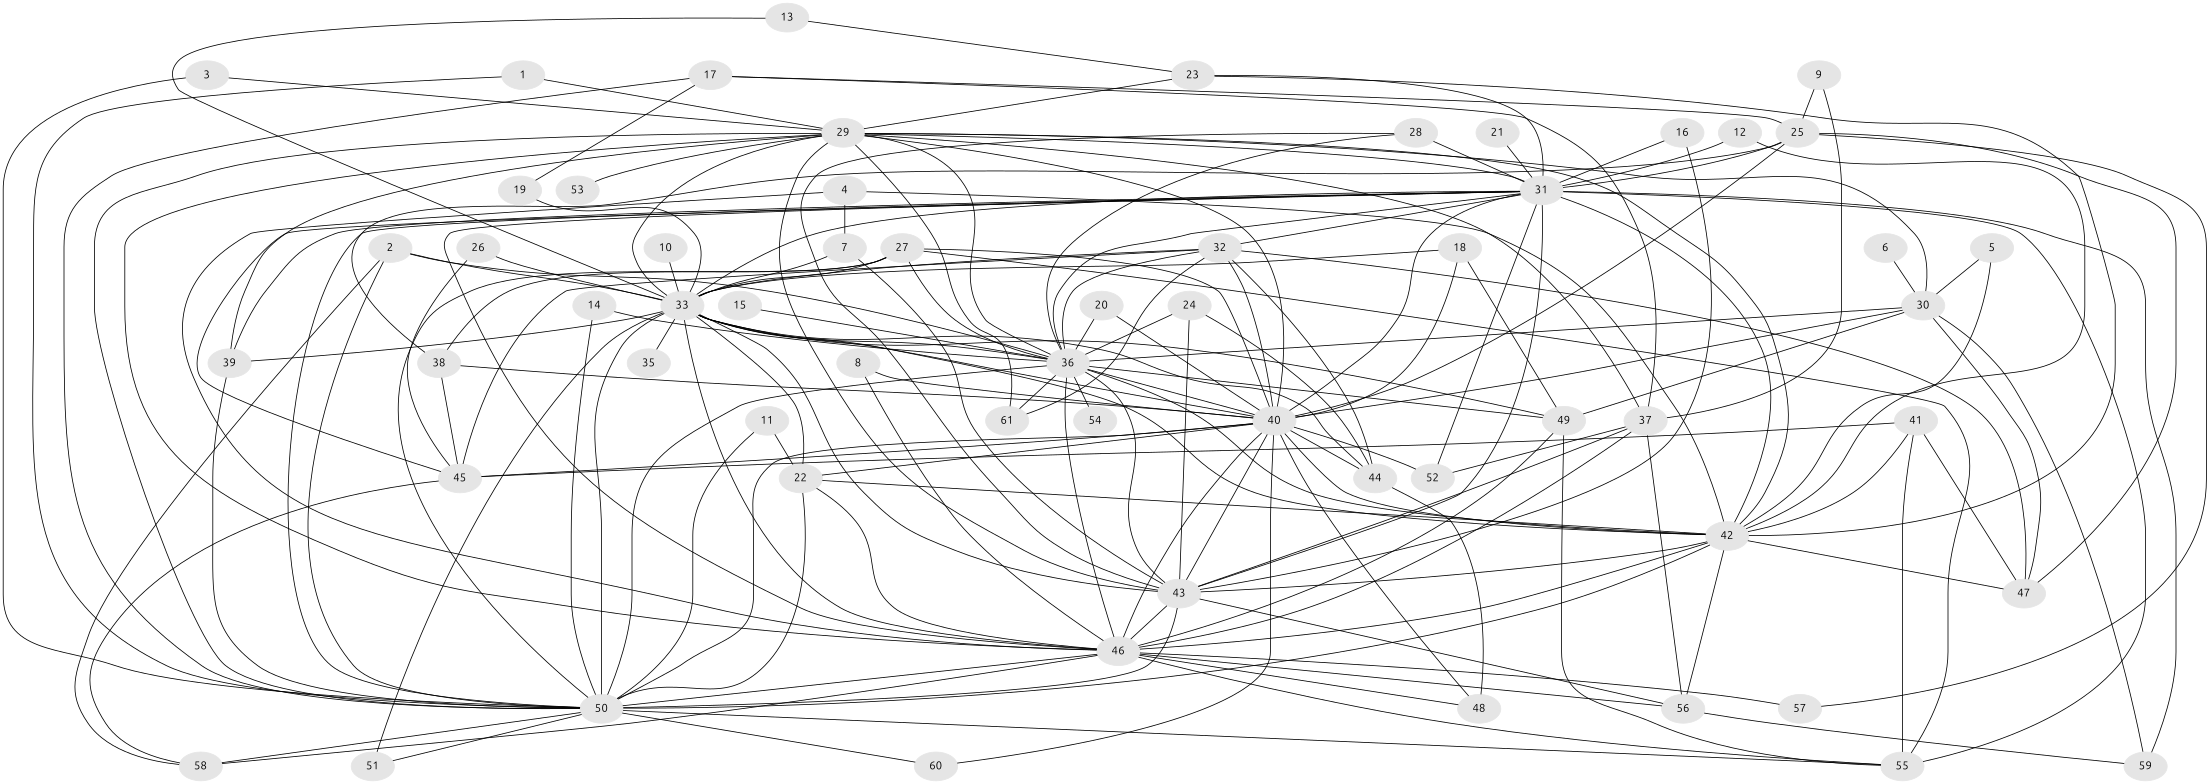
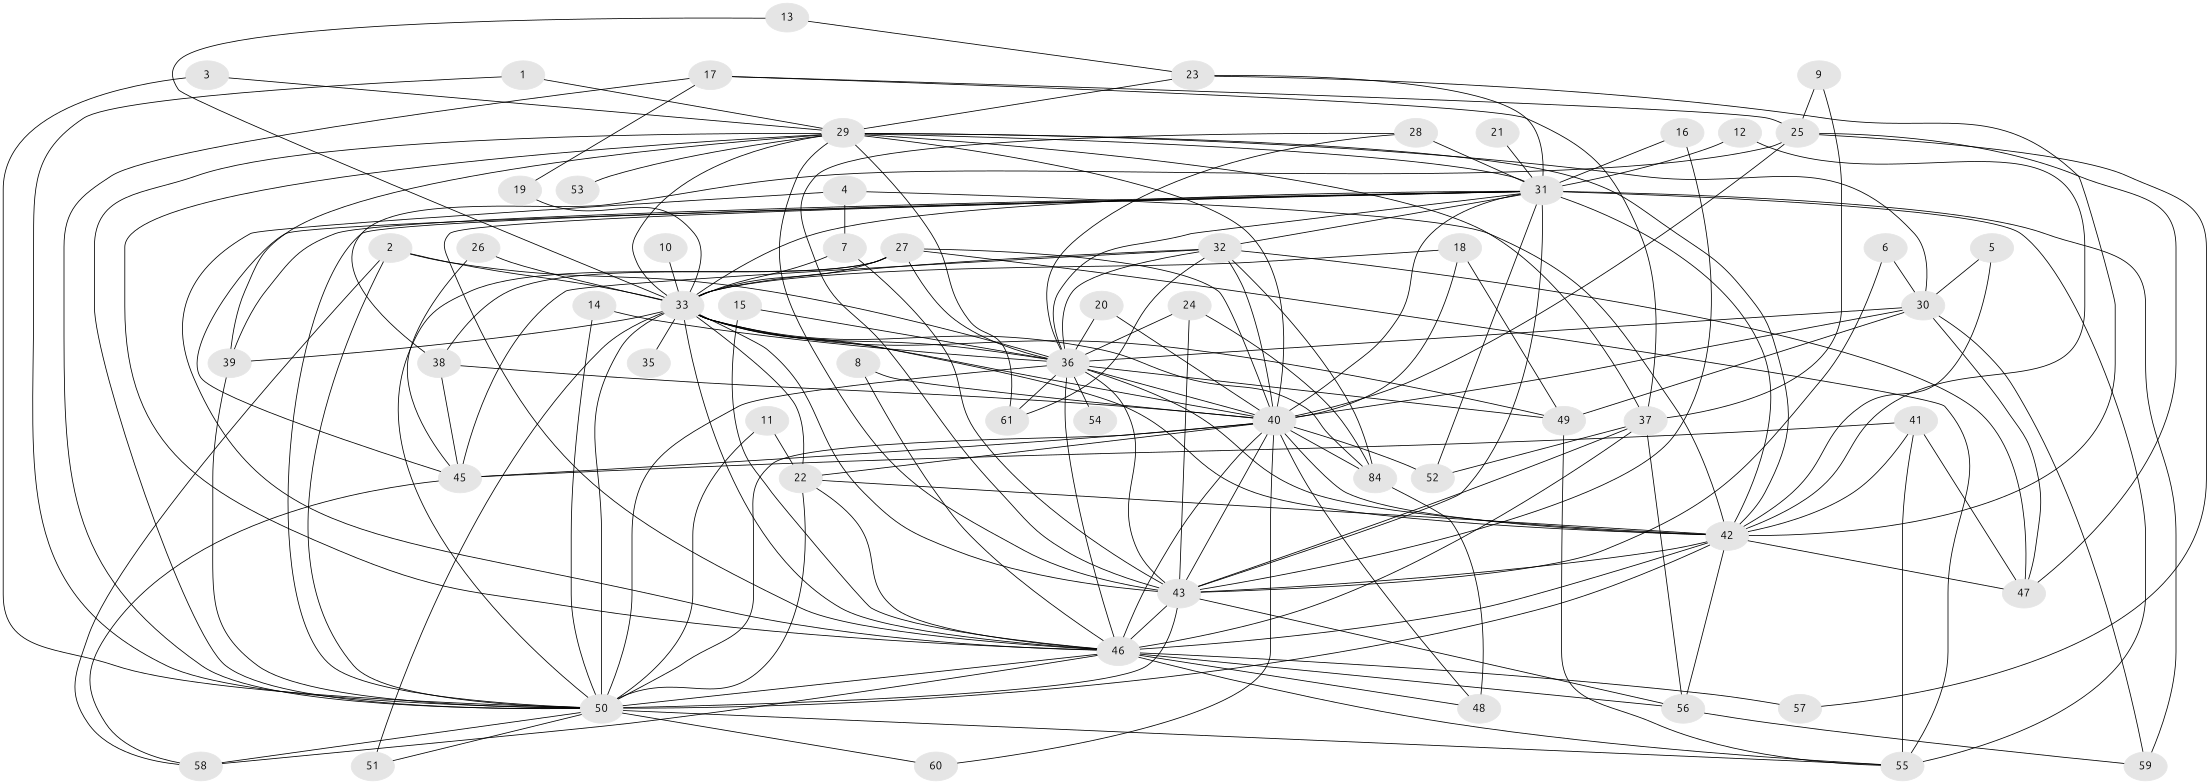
  graph {
    fontname=Ubuntu
    node [color=gray90 fontname=Ubuntu style=filled]
    edge [fontname=Ubuntu weight=1.0]
    1
    29
    50
    33
    36
    42
    46
    30
    43
    40
    37
    31
    39
    53
    61
    58
    55
    51
    60
    2
    49
-   44
+   44 [label=84]
    35
    54
    3
    4
    7
    47
    56
    57
    48
    5
    59
    6
    8
    22
    45
    52
    9
    25
    38
    10
    11
    12
    32
    13
    23
    14
    15
    16
    17
    19
    18
    20
    21
    24
    26
    27
    28
    41
    1 -- 29
    1 -- 50
    29 -- 50
    29 -- 33 [weight=2.0]
-   29 -- 36
    29 -- 42
    29 -- 46
    29 -- 30
    29 -- 43
    29 -- 40 [weight=2.0]
    29 -- 37
    29 -- 31
    29 -- 39
    29 -- 53
    29 -- 61
    50 -- 58
    50 -- 55
    50 -- 51
    50 -- 60
    33 -- 50 [weight=2.0]
    33 -- 36 [weight=2.0]
    33 -- 42
    33 -- 46
    33 -- 43
    33 -- 40 [weight=2.0]
    33 -- 39
    33 -- 51
    33 -- 49
    33 -- 44
    33 -- 35
    36 -- 50 [weight=2.0]
    36 -- 42
    36 -- 46
    36 -- 43
    36 -- 40 [weight=2.0]
    36 -- 61
    36 -- 49
    36 -- 54 [weight=2.0]
    42 -- 50 [weight=2.0]
    42 -- 46
    42 -- 43
    42 -- 47
    42 -- 56
    46 -- 50
    46 -- 58
    46 -- 55
    46 -- 56
    46 -- 57
    46 -- 48
    30 -- 36
    30 -- 40
    30 -- 49
    30 -- 47
    30 -- 59
    43 -- 50
    43 -- 46
    43 -- 56
    40 -- 50 [weight=2.0]
    40 -- 42 [weight=2.0]
    40 -- 46 [weight=4.0]
    40 -- 43 [weight=2.0]
    40 -- 60
    40 -- 44
    40 -- 48
    40 -- 22
    40 -- 45
    40 -- 52
    37 -- 46
    37 -- 43
    37 -- 56
    37 -- 52
    31 -- 50
    31 -- 33 [weight=2.0]
    31 -- 36
    31 -- 42
    31 -- 46
    31 -- 43 [weight=2.0]
    31 -- 40 [weight=2.0]
    31 -- 39
    31 -- 55 [weight=2.0]
    31 -- 59
    31 -- 45
    31 -- 52
    31 -- 32
    39 -- 50
    2 -- 50
    2 -- 33
    2 -- 36 [weight=2.0]
    2 -- 58
    49 -- 55
    44 -- 48 [weight=2.0]
    3 -- 29
    3 -- 50
    4 -- 42
    4 -- 46
    4 -- 7
    7 -- 33
    7 -- 43
    56 -- 59
    5 -- 42
    5 -- 30
    6 -- 30
+   6 -- 43
    8 -- 46
    8 -- 40
    22 -- 50
    22 -- 33
    22 -- 42
    22 -- 46 [weight=2.0]
    45 -- 58
    9 -- 37
    9 -- 25
    25 -- 40
-   25 -- 31
    25 -- 47
    25 -- 57
    25 -- 38
    38 -- 40
    38 -- 45
    10 -- 33
    11 -- 50
    11 -- 22
    12 -- 42
    12 -- 31
    32 -- 33
    32 -- 36
    32 -- 40
    32 -- 61
    32 -- 44
    32 -- 47
    32 -- 45
    13 -- 33
    13 -- 23
    23 -- 29
    23 -- 42
    23 -- 31
    14 -- 50
    14 -- 36
    15 -- 36
-   49 -- 46
+   15 -- 46
    16 -- 43
    16 -- 31
    17 -- 50
    17 -- 37
    17 -- 25
    17 -- 19
    19 -- 33
    18 -- 33
    18 -- 40
    18 -- 49
    20 -- 36
    20 -- 40
    21 -- 31
    24 -- 36
    24 -- 43
    24 -- 44
    26 -- 33
    26 -- 45
    27 -- 50
    27 -- 33
    27 -- 36
    27 -- 40 [weight=2.0]
    27 -- 55
    27 -- 38
    28 -- 36
    28 -- 43
    28 -- 31
    41 -- 42
    41 -- 55
    41 -- 47
    41 -- 45 [weight=2.0]
  }
